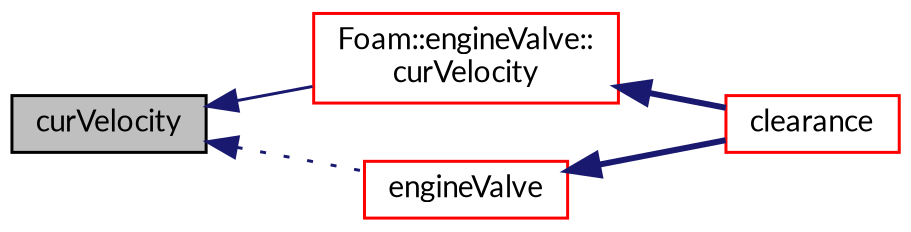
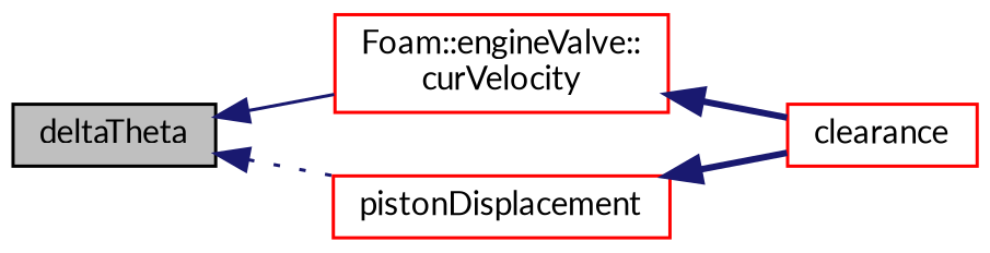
  digraph {
    fontname=Lato
    rankdir=LR
    node [color=red fontname=Lato fontsize=10 shape=record]
    edge [color=midnightblue dir=back fontname=Lato fontsize=10 labelfontname=Helvetica labelfontsize=10 style=bold]
-   n1 [color=black fillcolor=grey75 fontcolor=black height=0.2 label=curVelocity style=filled width=0.4]
+   n1 [color=black fillcolor=grey75 fontcolor=black height=0.2 label=deltaTheta style=filled width=0.4]
    n2 [height=0.2 label="Foam::engineValve::\lcurVelocity" width=0.4]
-   n3 [height=0.2 label=engineValve width=0.4]
+   n3 [height=0.2 label=pistonDisplacement width=0.4]
    n4 [height=0.2 label=clearance width=0.4]
    n1 -> n2 [style=solid]
    n1 -> n3 [style=dotted]
    n2 -> n4
    n3 -> n4
  }
